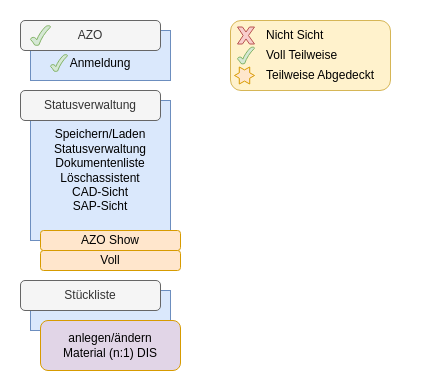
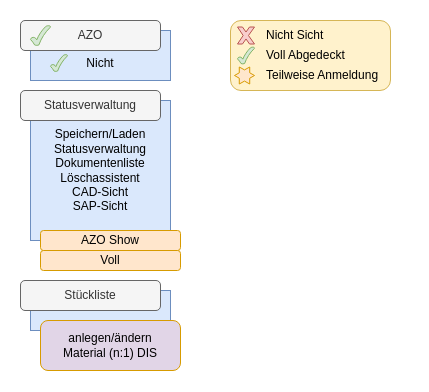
  <mxCell id="0" />
  <mxCell id="1" parent="0" />
  <mxCell id="2" value="" style="rounded=1;whiteSpace=wrap;html=1;fillColor=#fff2cc;strokeColor=#d6b656;" vertex="1" parent="1"><mxGeometry x="230" y="20" width="160" height="70" as="geometry" /></mxCell>
  <mxCell id="3" value="Speichern/Laden&lt;br&gt;Statusverwaltung&lt;br&gt;Dokumentenliste&lt;br&gt;Löschassistent&lt;br&gt;CAD-Sicht&lt;br&gt;SAP-Sicht" style="rounded=0;whiteSpace=wrap;html=1;fillColor=#dae8fc;strokeColor=#6c8ebf;gradientColor=none;" parent="1" vertex="1"><mxGeometry x="30" y="100" width="140" height="140" as="geometry" /></mxCell>
  <mxCell id="4" value="Statusverwaltung" style="rounded=1;whiteSpace=wrap;html=1;fillColor=#f5f5f5;fontColor=#333333;strokeColor=#666666;" parent="1" vertex="1"><mxGeometry x="20" y="90" width="140" height="30" as="geometry" /></mxCell>
  <mxCell id="5" value="AZO Show" style="rounded=1;whiteSpace=wrap;html=1;fillColor=#ffe6cc;strokeColor=#d79b00;gradientDirection=radial;fillStyle=auto;" parent="1" vertex="1"><mxGeometry x="40" y="230" width="140" height="20" as="geometry" /></mxCell>
  <mxCell id="6" value="Voll" style="rounded=1;whiteSpace=wrap;html=1;fillColor=#ffe6cc;strokeColor=#d79b00;gradientDirection=radial;fillStyle=auto;" parent="1" vertex="1"><mxGeometry x="40" y="250" width="140" height="20" as="geometry" /></mxCell>
  <mxCell id="7" value="" style="rounded=0;whiteSpace=wrap;html=1;fillColor=#dae8fc;strokeColor=#6c8ebf;gradientColor=none;" parent="1" vertex="1"><mxGeometry x="30" y="290" width="140" height="40" as="geometry" /></mxCell>
  <mxCell id="8" value="Stückliste" style="rounded=1;whiteSpace=wrap;html=1;fillColor=#f5f5f5;fontColor=#333333;strokeColor=#666666;" parent="1" vertex="1"><mxGeometry x="20" y="280" width="140" height="30" as="geometry" /></mxCell>
- <mxCell id="9" value="&lt;br&gt;Anmeldung" style="rounded=0;whiteSpace=wrap;html=1;fillColor=#dae8fc;strokeColor=#6c8ebf;gradientColor=none;" parent="1" vertex="1"><mxGeometry x="30" y="30" width="140" height="50" as="geometry" /></mxCell>
+ <mxCell id="9" value="&lt;br&gt;Nicht" style="rounded=0;whiteSpace=wrap;html=1;fillColor=#dae8fc;strokeColor=#6c8ebf;gradientColor=none;" parent="1" vertex="1"><mxGeometry x="30" y="30" width="140" height="50" as="geometry" /></mxCell>
  <mxCell id="10" value="AZO" style="rounded=1;whiteSpace=wrap;html=1;fillColor=#f5f5f5;fontColor=#333333;strokeColor=#666666;" parent="1" vertex="1"><mxGeometry x="20" y="20" width="140" height="30" as="geometry" /></mxCell>
  <mxCell id="11" value="" style="shape=image;verticalLabelPosition=bottom;labelBackgroundColor=default;verticalAlign=top;aspect=fixed;imageAspect=0;image=https://upload.wikimedia.org/wikipedia/commons/2/2f/AZO-GROUP-Balken-RGB-20.9.201.png;" parent="1" vertex="1"><mxGeometry x="40" y="230" width="25.24" height="10" as="geometry" /></mxCell>
  <mxCell id="12" value="anlegen/ändern&lt;br&gt;Material (n:1) DIS" style="rounded=1;whiteSpace=wrap;html=1;fillColor=#e1d5e7;strokeColor=#d79b00;gradientDirection=radial;fillStyle=auto;" parent="1" vertex="1"><mxGeometry x="40" y="320" width="140" height="50" as="geometry" /></mxCell>
  <mxCell id="13" value="" style="shape=image;verticalLabelPosition=bottom;labelBackgroundColor=default;verticalAlign=top;aspect=fixed;imageAspect=0;image=https://upload.wikimedia.org/wikipedia/commons/2/2f/AZO-GROUP-Balken-RGB-20.9.201.png;" parent="1" vertex="1"><mxGeometry x="40" y="250" width="25.24" height="10" as="geometry" /></mxCell>
  <mxCell id="14" value="" style="shape=image;verticalLabelPosition=bottom;labelBackgroundColor=default;verticalAlign=top;aspect=fixed;imageAspect=0;image=https://upload.wikimedia.org/wikipedia/commons/2/2f/AZO-GROUP-Balken-RGB-20.9.201.png;" parent="1" vertex="1"><mxGeometry x="40" y="320" width="25.24" height="10" as="geometry" /></mxCell>
  <mxCell id="15" value="" style="verticalLabelPosition=bottom;verticalAlign=top;html=1;shape=mxgraph.basic.tick;fillColor=#d5e8d4;strokeColor=#82b366;" vertex="1" parent="1"><mxGeometry x="50" y="54" width="17" height="17" as="geometry" /></mxCell>
  <mxCell id="16" value="" style="verticalLabelPosition=bottom;verticalAlign=top;html=1;shape=mxgraph.basic.tick;fillColor=#d5e8d4;strokeColor=#82b366;" vertex="1" parent="1"><mxGeometry x="30" y="25" width="20" height="20" as="geometry" /></mxCell>
  <mxCell id="17" value="" style="verticalLabelPosition=bottom;verticalAlign=top;html=1;shape=mxgraph.basic.x;fillColor=#f8cecc;strokeColor=#b85450;" vertex="1" parent="1"><mxGeometry x="237" y="26.5" width="17" height="17" as="geometry" /></mxCell>
  <mxCell id="18" value="" style="verticalLabelPosition=bottom;verticalAlign=top;html=1;shape=mxgraph.basic.tick;fillColor=#d5e8d4;strokeColor=#82b366;" vertex="1" parent="1"><mxGeometry x="237" y="46.5" width="17" height="17" as="geometry" /></mxCell>
  <mxCell id="19" value="" style="verticalLabelPosition=bottom;verticalAlign=top;html=1;shape=mxgraph.basic.6_point_star;fillColor=#ffe6cc;strokeColor=#d79b00;" vertex="1" parent="1"><mxGeometry x="234" y="66.5" width="20" height="17" as="geometry" /></mxCell>
- <mxCell id="20" value="Teilweise Abgedeckt" style="text;html=1;strokeColor=none;fillColor=none;align=left;verticalAlign=middle;whiteSpace=wrap;rounded=0;" vertex="1" parent="1"><mxGeometry x="264" y="60" width="143" height="30" as="geometry" /></mxCell>
+ <mxCell id="20" value="Teilweise Anmeldung" style="text;html=1;strokeColor=none;fillColor=none;align=left;verticalAlign=middle;whiteSpace=wrap;rounded=0;" vertex="1" parent="1"><mxGeometry x="264" y="60" width="143" height="30" as="geometry" /></mxCell>
  <mxCell id="21" value="Nicht Sicht" style="text;html=1;strokeColor=none;fillColor=none;align=left;verticalAlign=middle;whiteSpace=wrap;rounded=0;" vertex="1" parent="1"><mxGeometry x="264" y="20" width="143" height="30" as="geometry" /></mxCell>
- <mxCell id="22" value="Voll Teilweise" style="text;html=1;strokeColor=none;fillColor=none;align=left;verticalAlign=middle;whiteSpace=wrap;rounded=0;" vertex="1" parent="1"><mxGeometry x="264" y="40" width="143" height="30" as="geometry" /></mxCell>
+ <mxCell id="22" value="Voll Abgedeckt" style="text;html=1;strokeColor=none;fillColor=none;align=left;verticalAlign=middle;whiteSpace=wrap;rounded=0;" vertex="1" parent="1"><mxGeometry x="264" y="40" width="143" height="30" as="geometry" /></mxCell>
